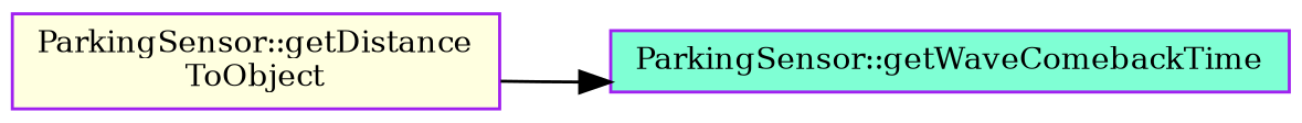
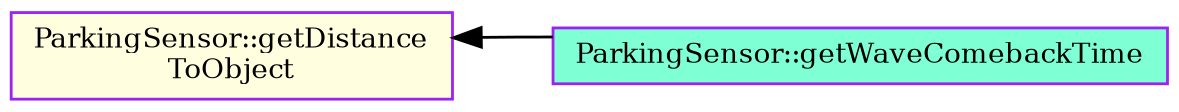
  digraph {
    rankdir=LR
    fontname="DejaVu Serif"
    node [color=purple fontname="DejaVu Serif" fontsize=10 shape=record style=filled]
    n1 [fillcolor=lightyellow fontcolor=black height=0.2 label="ParkingSensor::getDistance\lToObject" width=0.4]
    n2 [fillcolor=aquamarine height=0.2 label="ParkingSensor::getWaveComebackTime" width=0.4]
-   n1 -> n2 [color=black fontname="DejaVu Serif" fontsize=10 labelfontname=Helvetica labelfontsize=10 style=solid]
+   n2 -> n1 [color=black fontname="DejaVu Serif" fontsize=10 labelfontname=Helvetica labelfontsize=10 style=solid]
  }
